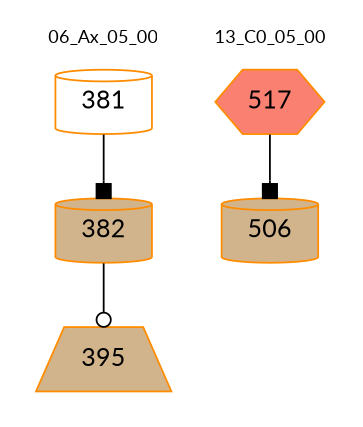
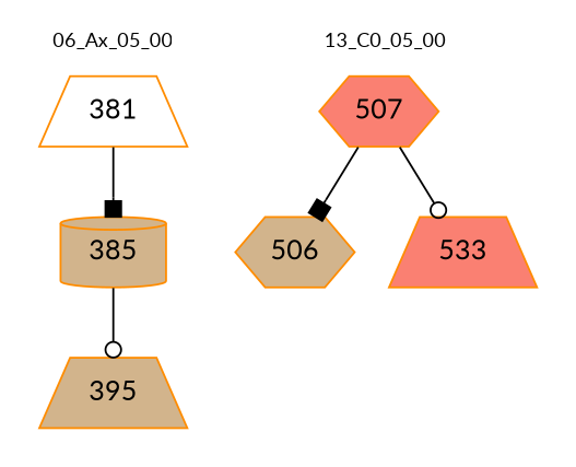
  digraph {
    fontname=Lato
    node [color=darkorange fillcolor=tan fontname=Lato shape=cylinder style=filled]
    edge [arrowhead=box color=black fontname=Lato]
-   n1 [fillcolor=white label=381]
-   n2 [label=382]
+   n1 [fillcolor=white label=381 shape=trapezium]
+   n2 [label=385]
    n3 [label=395 shape=trapezium]
-   n4 [fillcolor=salmon label=517 shape=hexagon]
-   n5 [label=506]
+   n4 [fillcolor=salmon label=507 shape=hexagon]
+   n5 [label=506 shape=hexagon]
+   n6 [fillcolor=salmon label=533 shape=trapezium]
    subgraph cluster_1 {
      color=white
      fontsize=10
      label="06_Ax_05_00"
      n1
      n2
      n3
    }
    subgraph cluster_2 {
      color=white
      fontsize=10
      label="13_C0_05_00"
      n4
      n5
+     n6
    }
    n1 -> n2
    n2 -> n3 [arrowhead=odot]
    n4 -> n5
+   n4 -> n6 [arrowhead=odot]
  }
